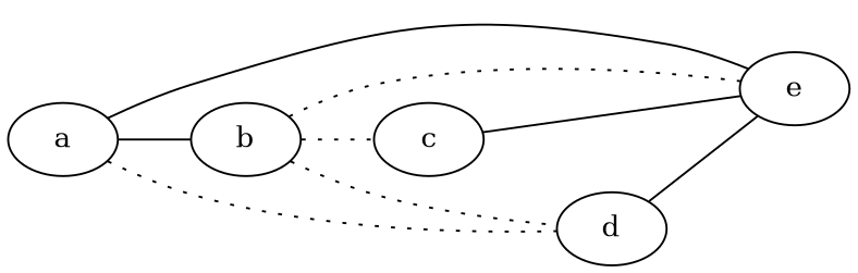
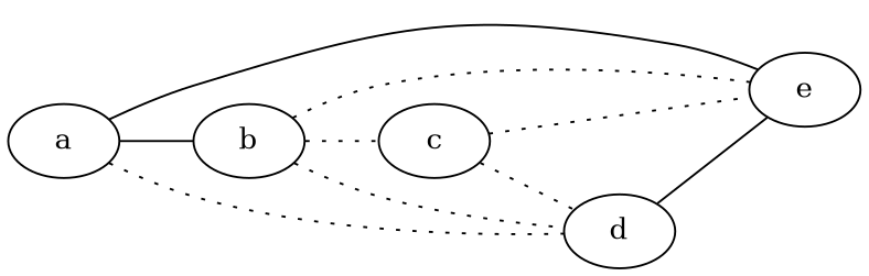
  graph {
    rankdir=LR
    edge [style=dotted]
    a
    d
    e
    b
    c
    a -- d
    a -- e [style=solid]
    a -- b [style=""]
    d -- e [style=""]
    b -- d
    b -- e
    b -- c
-   c -- e [style=""]
+   c -- d
+   c -- e
  }
